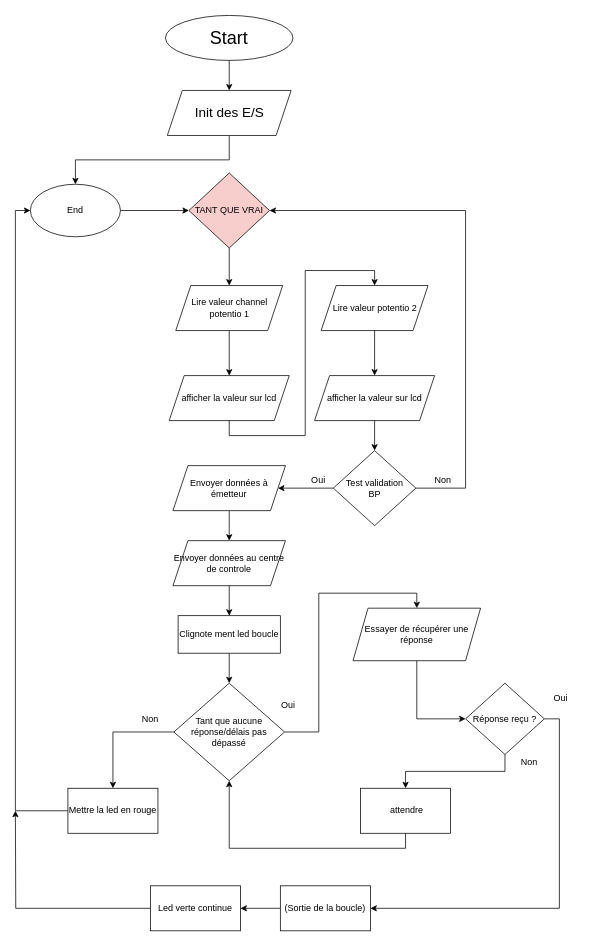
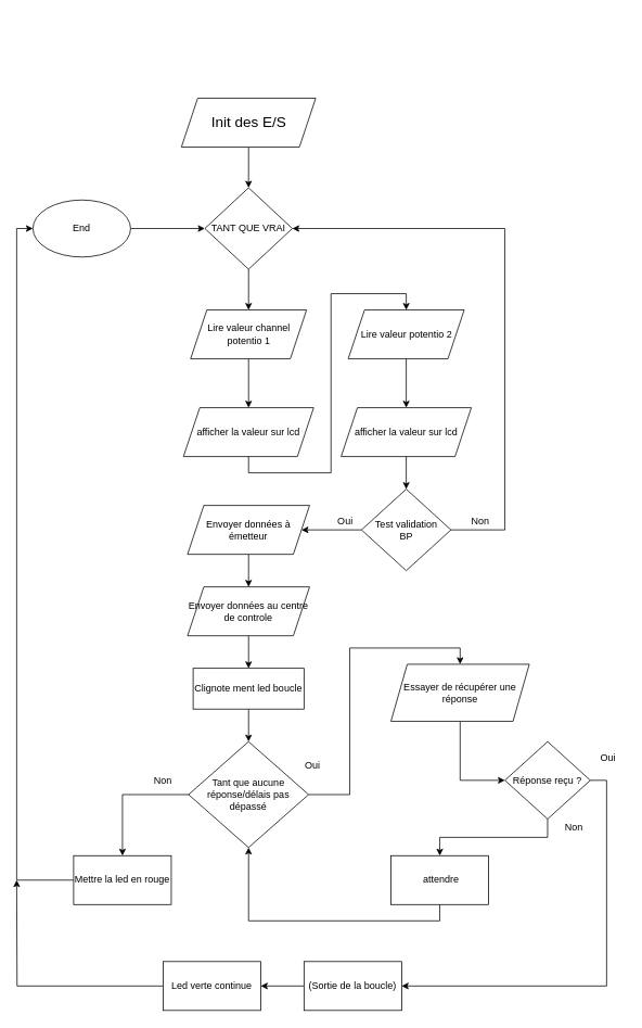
  <mxCell id="0" />
  <mxCell id="1" parent="0" />
  <mxCell id="2" style="edgeStyle=orthogonalEdgeStyle;rounded=0;orthogonalLoop=1;jettySize=auto;html=1;exitX=0.5;exitY=0;exitDx=0;exitDy=0;" edge="1" parent="1"><mxGeometry relative="1" as="geometry"><mxPoint x="160" y="160" as="targetPoint" /><mxPoint x="160" y="160" as="sourcePoint" /></mxGeometry></mxCell>
- <mxCell id="3" value="&lt;font style=&quot;font-size: 24px&quot;&gt;Start&lt;/font&gt;" style="ellipse;whiteSpace=wrap;html=1;" vertex="1" parent="1"><mxGeometry x="220" y="20" width="170" height="60" as="geometry" /></mxCell>
- <mxCell id="4" value="" style="endArrow=classic;html=1;exitX=0.5;exitY=1;exitDx=0;exitDy=0;entryX=0.5;entryY=0;entryDx=0;entryDy=0;" edge="1" parent="1" source="3" target="6"><mxGeometry width="50" height="50" relative="1" as="geometry"><mxPoint x="380" y="360" as="sourcePoint" /><mxPoint x="305" y="130" as="targetPoint" /></mxGeometry></mxCell>
- <mxCell id="5" style="edgeStyle=orthogonalEdgeStyle;rounded=0;orthogonalLoop=1;jettySize=auto;html=1;exitX=0.5;exitY=1;exitDx=0;exitDy=0;" edge="1" parent="1" source="6" target="49"><mxGeometry relative="1" as="geometry"><mxPoint x="303" y="270" as="targetPoint" /></mxGeometry></mxCell>
+ <mxCell id="5" style="edgeStyle=orthogonalEdgeStyle;rounded=0;orthogonalLoop=1;jettySize=auto;html=1;exitX=0.5;exitY=1;exitDx=0;exitDy=0;entryX=0.5;entryY=0;entryDx=0;entryDy=0;" edge="1" parent="1" source="6" target="8"><mxGeometry relative="1" as="geometry"><mxPoint x="303" y="270" as="targetPoint" /></mxGeometry></mxCell>
  <mxCell id="6" value="&lt;font style=&quot;font-size: 18px&quot;&gt;Init des E/S&lt;/font&gt;" style="shape=parallelogram;perimeter=parallelogramPerimeter;whiteSpace=wrap;html=1;fixedSize=1;" vertex="1" parent="1"><mxGeometry x="222.5" y="120" width="165" height="60" as="geometry" /></mxCell>
  <mxCell id="7" style="edgeStyle=orthogonalEdgeStyle;rounded=0;orthogonalLoop=1;jettySize=auto;html=1;exitX=0.5;exitY=1;exitDx=0;exitDy=0;entryX=0.5;entryY=0;entryDx=0;entryDy=0;" edge="1" parent="1" source="8" target="9"><mxGeometry relative="1" as="geometry" /></mxCell>
- <mxCell id="8" value="TANT QUE VRAI" style="rhombus;whiteSpace=wrap;html=1;fillColor=#f8cecc;" vertex="1" parent="1"><mxGeometry x="251.25" y="230" width="107.5" height="100" as="geometry" /></mxCell>
+ <mxCell id="8" value="TANT QUE VRAI" style="rhombus;whiteSpace=wrap;html=1;" vertex="1" parent="1"><mxGeometry x="251.25" y="230" width="107.5" height="100" as="geometry" /></mxCell>
  <mxCell id="9" value="Lire valeur channel potentio 1" style="shape=parallelogram;perimeter=parallelogramPerimeter;whiteSpace=wrap;html=1;fixedSize=1;" vertex="1" parent="1"><mxGeometry x="233.75" y="380" width="142.5" height="60" as="geometry" /></mxCell>
  <mxCell id="10" value="afficher la valeur sur lcd" style="shape=parallelogram;perimeter=parallelogramPerimeter;whiteSpace=wrap;html=1;fixedSize=1;" vertex="1" parent="1"><mxGeometry x="225" y="500" width="160" height="60" as="geometry" /></mxCell>
  <mxCell id="11" value="" style="endArrow=classic;html=1;exitX=0.5;exitY=1;exitDx=0;exitDy=0;entryX=0.5;entryY=0;entryDx=0;entryDy=0;" edge="1" parent="1" source="9" target="10"><mxGeometry width="50" height="50" relative="1" as="geometry"><mxPoint x="380" y="360" as="sourcePoint" /><mxPoint x="430" y="310" as="targetPoint" /></mxGeometry></mxCell>
  <mxCell id="12" style="edgeStyle=orthogonalEdgeStyle;rounded=0;orthogonalLoop=1;jettySize=auto;html=1;exitX=0.5;exitY=1;exitDx=0;exitDy=0;entryX=0.5;entryY=0;entryDx=0;entryDy=0;" edge="1" parent="1" target="13" source="10"><mxGeometry relative="1" as="geometry"><mxPoint x="315" y="340" as="sourcePoint" /></mxGeometry></mxCell>
  <mxCell id="13" value="Lire valeur potentio 2" style="shape=parallelogram;perimeter=parallelogramPerimeter;whiteSpace=wrap;html=1;fixedSize=1;" vertex="1" parent="1"><mxGeometry x="427.5" y="380" width="142.5" height="60" as="geometry" /></mxCell>
  <mxCell id="14" value="afficher la valeur sur lcd" style="shape=parallelogram;perimeter=parallelogramPerimeter;whiteSpace=wrap;html=1;fixedSize=1;" vertex="1" parent="1"><mxGeometry x="418.75" y="500" width="160" height="60" as="geometry" /></mxCell>
  <mxCell id="15" value="" style="endArrow=classic;html=1;exitX=0.5;exitY=1;exitDx=0;exitDy=0;entryX=0.5;entryY=0;entryDx=0;entryDy=0;" edge="1" parent="1" source="13" target="14"><mxGeometry width="50" height="50" relative="1" as="geometry"><mxPoint x="390" y="370" as="sourcePoint" /><mxPoint x="440" y="320" as="targetPoint" /></mxGeometry></mxCell>
  <mxCell id="16" style="edgeStyle=orthogonalEdgeStyle;rounded=0;orthogonalLoop=1;jettySize=auto;html=1;exitX=1;exitY=0.5;exitDx=0;exitDy=0;entryX=1;entryY=0.5;entryDx=0;entryDy=0;" edge="1" parent="1" source="18" target="8"><mxGeometry relative="1" as="geometry"><Array as="points"><mxPoint x="620" y="650" /><mxPoint x="620" y="280" /></Array></mxGeometry></mxCell>
  <mxCell id="17" style="edgeStyle=orthogonalEdgeStyle;rounded=0;orthogonalLoop=1;jettySize=auto;html=1;exitX=0;exitY=0.5;exitDx=0;exitDy=0;entryX=1;entryY=0.5;entryDx=0;entryDy=0;" edge="1" parent="1" source="18" target="22"><mxGeometry relative="1" as="geometry" /></mxCell>
  <mxCell id="18" value="&lt;div&gt;Test validation &lt;br&gt;&lt;/div&gt;&lt;div&gt;BP&lt;/div&gt;" style="rhombus;whiteSpace=wrap;html=1;" vertex="1" parent="1"><mxGeometry x="443.75" y="600" width="110" height="100" as="geometry" /></mxCell>
  <mxCell id="19" value="" style="endArrow=classic;html=1;exitX=0.5;exitY=1;exitDx=0;exitDy=0;entryX=0.5;entryY=0;entryDx=0;entryDy=0;" edge="1" parent="1" source="14" target="18"><mxGeometry width="50" height="50" relative="1" as="geometry"><mxPoint x="380" y="570" as="sourcePoint" /><mxPoint x="430" y="520" as="targetPoint" /></mxGeometry></mxCell>
  <mxCell id="20" value="Non" style="text;html=1;strokeColor=none;fillColor=none;align=center;verticalAlign=middle;whiteSpace=wrap;rounded=0;" vertex="1" parent="1"><mxGeometry x="570" y="630" width="40" height="20" as="geometry" /></mxCell>
  <mxCell id="21" style="edgeStyle=orthogonalEdgeStyle;rounded=0;orthogonalLoop=1;jettySize=auto;html=1;exitX=0.5;exitY=1;exitDx=0;exitDy=0;entryX=0.5;entryY=0;entryDx=0;entryDy=0;" edge="1" parent="1" source="22" target="25"><mxGeometry relative="1" as="geometry" /></mxCell>
  <mxCell id="22" value="&lt;div&gt;Envoyer données à&lt;/div&gt;&lt;div&gt;émetteur &lt;br&gt;&lt;/div&gt;" style="shape=parallelogram;perimeter=parallelogramPerimeter;whiteSpace=wrap;html=1;fixedSize=1;" vertex="1" parent="1"><mxGeometry x="230" y="620" width="150" height="60" as="geometry" /></mxCell>
  <mxCell id="23" value="Oui" style="text;html=1;strokeColor=none;fillColor=none;align=center;verticalAlign=middle;whiteSpace=wrap;rounded=0;" vertex="1" parent="1"><mxGeometry x="403.75" y="630" width="40" height="20" as="geometry" /></mxCell>
  <mxCell id="24" style="edgeStyle=orthogonalEdgeStyle;rounded=0;orthogonalLoop=1;jettySize=auto;html=1;exitX=0.5;exitY=1;exitDx=0;exitDy=0;entryX=0.5;entryY=0;entryDx=0;entryDy=0;" edge="1" parent="1" source="25" target="30"><mxGeometry relative="1" as="geometry" /></mxCell>
  <mxCell id="25" value="Envoyer données au centre de controle" style="shape=parallelogram;perimeter=parallelogramPerimeter;whiteSpace=wrap;html=1;fixedSize=1;" vertex="1" parent="1"><mxGeometry x="230" y="720" width="150" height="60" as="geometry" /></mxCell>
  <mxCell id="26" style="edgeStyle=orthogonalEdgeStyle;rounded=0;orthogonalLoop=1;jettySize=auto;html=1;exitX=1;exitY=0.5;exitDx=0;exitDy=0;entryX=0.5;entryY=0;entryDx=0;entryDy=0;" edge="1" parent="1" source="28" target="35"><mxGeometry relative="1" as="geometry" /></mxCell>
  <mxCell id="27" style="edgeStyle=orthogonalEdgeStyle;rounded=0;orthogonalLoop=1;jettySize=auto;html=1;exitX=0;exitY=0.5;exitDx=0;exitDy=0;entryX=0.5;entryY=0;entryDx=0;entryDy=0;" edge="1" parent="1" source="28" target="45"><mxGeometry relative="1" as="geometry" /></mxCell>
  <mxCell id="28" value="Tant que aucune réponse/délais pas dépassé" style="rhombus;whiteSpace=wrap;html=1;" vertex="1" parent="1"><mxGeometry x="231.25" y="910" width="147.51" height="130" as="geometry" /></mxCell>
  <mxCell id="29" style="edgeStyle=orthogonalEdgeStyle;rounded=0;orthogonalLoop=1;jettySize=auto;html=1;exitX=0.5;exitY=1;exitDx=0;exitDy=0;entryX=0.5;entryY=0;entryDx=0;entryDy=0;" edge="1" parent="1" source="30" target="28"><mxGeometry relative="1" as="geometry" /></mxCell>
  <mxCell id="30" value="Clignote ment led boucle" style="rounded=0;whiteSpace=wrap;html=1;" vertex="1" parent="1"><mxGeometry x="236.87" y="820" width="136.25" height="50" as="geometry" /></mxCell>
  <mxCell id="31" style="edgeStyle=orthogonalEdgeStyle;rounded=0;orthogonalLoop=1;jettySize=auto;html=1;exitX=0.5;exitY=1;exitDx=0;exitDy=0;entryX=0.5;entryY=1;entryDx=0;entryDy=0;" edge="1" parent="1" source="32" target="28"><mxGeometry relative="1" as="geometry" /></mxCell>
  <mxCell id="32" value="&amp;nbsp;attendre " style="rounded=0;whiteSpace=wrap;html=1;" vertex="1" parent="1"><mxGeometry x="480" y="1050" width="120" height="60" as="geometry" /></mxCell>
  <mxCell id="33" value="Oui" style="text;html=1;strokeColor=none;fillColor=none;align=center;verticalAlign=middle;whiteSpace=wrap;rounded=0;" vertex="1" parent="1"><mxGeometry x="727" y="920" width="40" height="20" as="geometry" /></mxCell>
  <mxCell id="34" style="edgeStyle=orthogonalEdgeStyle;rounded=0;orthogonalLoop=1;jettySize=auto;html=1;exitX=0.5;exitY=1;exitDx=0;exitDy=0;entryX=0.5;entryY=1;entryDx=0;entryDy=0;" edge="1" parent="1" source="35" target="38"><mxGeometry relative="1" as="geometry" /></mxCell>
- <mxCell id="35" value="Essayer de récupérer une réponse" style="shape=parallelogram;perimeter=parallelogramPerimeter;whiteSpace=wrap;html=1;fixedSize=1;" vertex="1" parent="1"><mxGeometry x="470" y="810" width="170" height="70" as="geometry" /></mxCell>
+ <mxCell id="35" value="Essayer de récupérer une réponse" style="shape=parallelogram;perimeter=parallelogramPerimeter;whiteSpace=wrap;html=1;fixedSize=1;" vertex="1" parent="1"><mxGeometry x="480" y="815" width="170" height="70" as="geometry" /></mxCell>
  <mxCell id="36" style="edgeStyle=orthogonalEdgeStyle;rounded=0;orthogonalLoop=1;jettySize=auto;html=1;exitX=1;exitY=0.5;exitDx=0;exitDy=0;entryX=0.5;entryY=0;entryDx=0;entryDy=0;" edge="1" parent="1" source="38" target="32"><mxGeometry relative="1" as="geometry" /></mxCell>
  <mxCell id="37" style="edgeStyle=orthogonalEdgeStyle;rounded=0;orthogonalLoop=1;jettySize=auto;html=1;exitX=0.5;exitY=0;exitDx=0;exitDy=0;entryX=1;entryY=0.5;entryDx=0;entryDy=0;" edge="1" parent="1" source="38" target="41"><mxGeometry relative="1" as="geometry" /></mxCell>
  <mxCell id="38" value="&lt;div&gt;Réponse reçu ?&lt;/div&gt;" style="rhombus;whiteSpace=wrap;html=1;direction=south;" vertex="1" parent="1"><mxGeometry x="620" y="910" width="105" height="95" as="geometry" /></mxCell>
  <mxCell id="39" value="Non" style="text;html=1;strokeColor=none;fillColor=none;align=center;verticalAlign=middle;whiteSpace=wrap;rounded=0;" vertex="1" parent="1"><mxGeometry x="685" y="1005" width="40" height="20" as="geometry" /></mxCell>
  <mxCell id="40" style="edgeStyle=orthogonalEdgeStyle;rounded=0;orthogonalLoop=1;jettySize=auto;html=1;exitX=0;exitY=0.5;exitDx=0;exitDy=0;entryX=1;entryY=0.5;entryDx=0;entryDy=0;" edge="1" parent="1" source="41" target="47"><mxGeometry relative="1" as="geometry" /></mxCell>
  <mxCell id="41" value="(Sortie de la boucle)" style="rounded=0;whiteSpace=wrap;html=1;" vertex="1" parent="1"><mxGeometry x="373.12" y="1180" width="120" height="60" as="geometry" /></mxCell>
  <mxCell id="42" value="Oui" style="text;html=1;strokeColor=none;fillColor=none;align=center;verticalAlign=middle;whiteSpace=wrap;rounded=0;" vertex="1" parent="1"><mxGeometry x="364" y="930" width="40" height="20" as="geometry" /></mxCell>
  <mxCell id="43" value="Non" style="text;html=1;strokeColor=none;fillColor=none;align=center;verticalAlign=middle;whiteSpace=wrap;rounded=0;" vertex="1" parent="1"><mxGeometry x="180" y="947.5" width="40" height="20" as="geometry" /></mxCell>
  <mxCell id="44" style="edgeStyle=orthogonalEdgeStyle;rounded=0;orthogonalLoop=1;jettySize=auto;html=1;exitX=0;exitY=0.5;exitDx=0;exitDy=0;entryX=0;entryY=0.5;entryDx=0;entryDy=0;" edge="1" parent="1" source="45" target="49"><mxGeometry relative="1" as="geometry" /></mxCell>
  <mxCell id="45" value="&lt;div&gt;Mettre la led en rouge&lt;br&gt;&lt;/div&gt;" style="rounded=0;whiteSpace=wrap;html=1;" vertex="1" parent="1"><mxGeometry x="90" y="1050" width="120" height="60" as="geometry" /></mxCell>
  <mxCell id="46" style="edgeStyle=orthogonalEdgeStyle;rounded=0;orthogonalLoop=1;jettySize=auto;html=1;" edge="1" parent="1" source="47"><mxGeometry relative="1" as="geometry"><mxPoint x="20" y="1080" as="targetPoint" /></mxGeometry></mxCell>
  <mxCell id="47" value="Led verte continue" style="rounded=0;whiteSpace=wrap;html=1;" vertex="1" parent="1"><mxGeometry x="200" y="1180" width="120" height="60" as="geometry" /></mxCell>
  <mxCell id="48" style="edgeStyle=orthogonalEdgeStyle;rounded=0;orthogonalLoop=1;jettySize=auto;html=1;exitX=1;exitY=0.5;exitDx=0;exitDy=0;entryX=0;entryY=0.5;entryDx=0;entryDy=0;" edge="1" parent="1" source="49" target="8"><mxGeometry relative="1" as="geometry" /></mxCell>
  <mxCell id="49" value="End" style="ellipse;whiteSpace=wrap;html=1;" vertex="1" parent="1"><mxGeometry x="40" y="245" width="120" height="70" as="geometry" /></mxCell>
